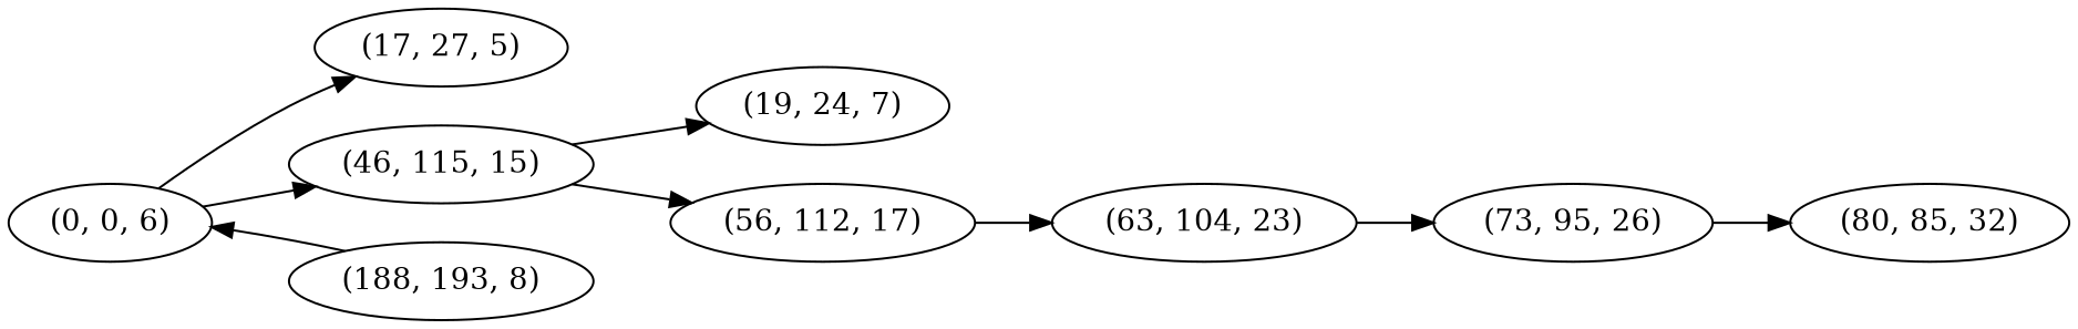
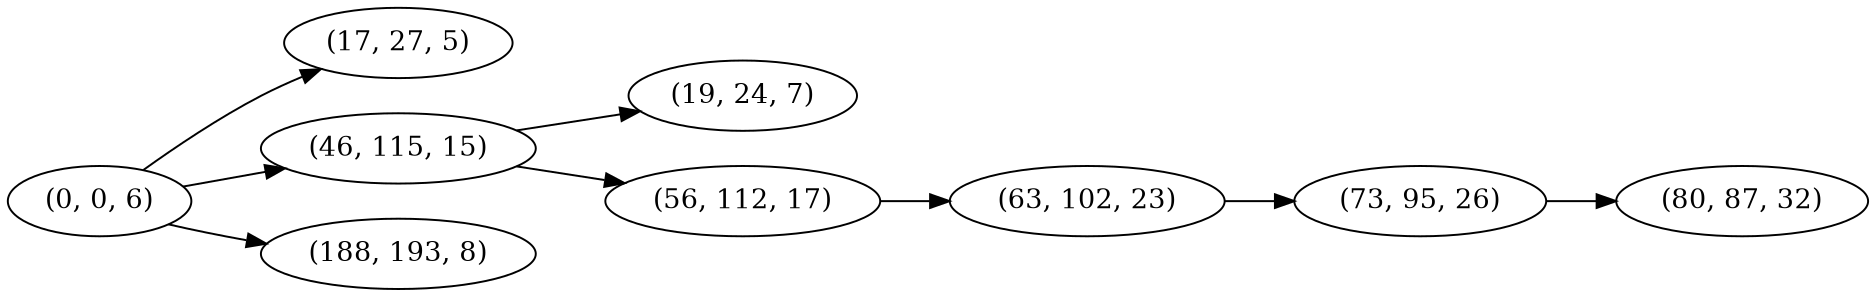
  digraph {
    rankdir=LR
    n1 [label="(0, 0, 6)"]
    "(17, 27, 5)"
    "(46, 115, 15)"
    "(188, 193, 8)"
    "(19, 24, 7)"
    "(56, 112, 17)"
-   "(63, 104, 23)"
+   "(63, 104, 23)" [label="(63, 102, 23)"]
    "(73, 95, 26)"
-   "(80, 87, 32)" [label="(80, 85, 32)"]
+   "(80, 87, 32)"
    n1 -> "(17, 27, 5)"
    n1 -> "(46, 115, 15)"
-   "(188, 193, 8)" -> n1
+   n1 -> "(188, 193, 8)"
    "(46, 115, 15)" -> "(19, 24, 7)"
    "(46, 115, 15)" -> "(56, 112, 17)"
    "(56, 112, 17)" -> "(63, 104, 23)"
    "(63, 104, 23)" -> "(73, 95, 26)"
    "(73, 95, 26)" -> "(80, 87, 32)"
  }
